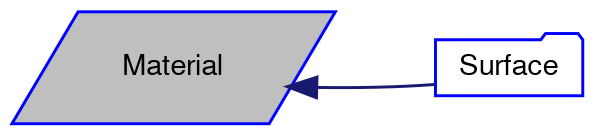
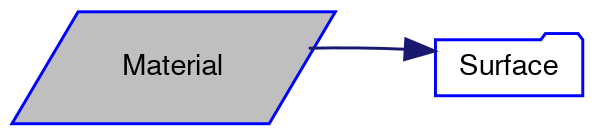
  digraph {
    rankdir=LR
    node [color=blue fontname=FreeSans fontsize=10]
    n1 [fillcolor=grey75 fontcolor=black height=0.2 label=Material shape=parallelogram style=filled width=0.4]
    n2 [height=0.2 label=Surface shape=folder width=0.4]
-   n1 -> n2 [color=midnightblue dir=back fontname=FreeSans fontsize=10 labelfontname=FreeSans labelfontsize=10 style=solid]
+   n2 -> n1 [color=midnightblue dir=back fontname=FreeSans fontsize=10 labelfontname=FreeSans labelfontsize=10 style=solid]
  }
